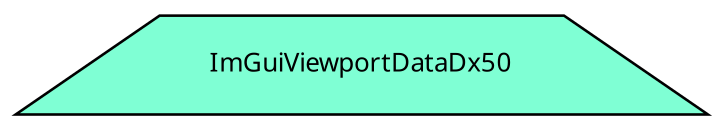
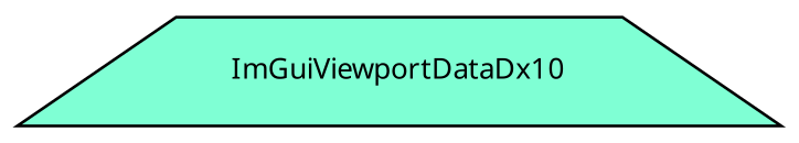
  digraph {
    rankdir=LR
    fontname="Noto Sans"
-   n1 [color=black fillcolor=aquamarine fontname="Noto Sans" fontsize=10 height=0.2 label=ImGuiViewportDataDx50 shape=trapezium style=filled width=0.4]
+   n1 [color=black fillcolor=aquamarine fontname="Noto Sans" fontsize=10 height=0.2 label=ImGuiViewportDataDx10 shape=trapezium style=filled width=0.4]
  }
